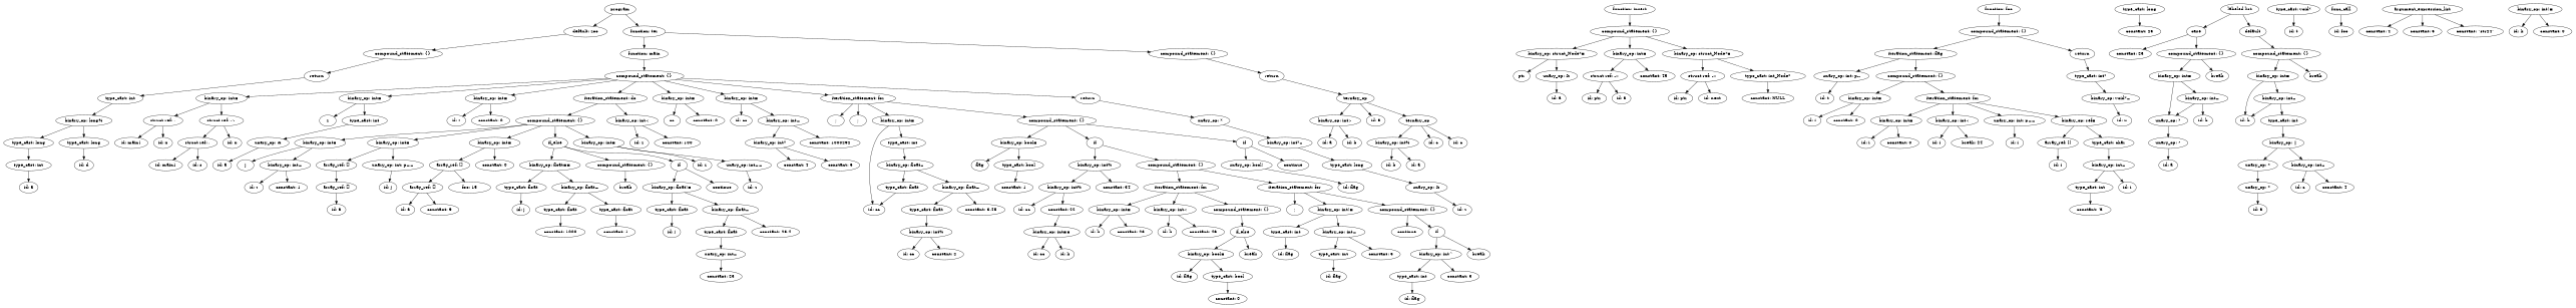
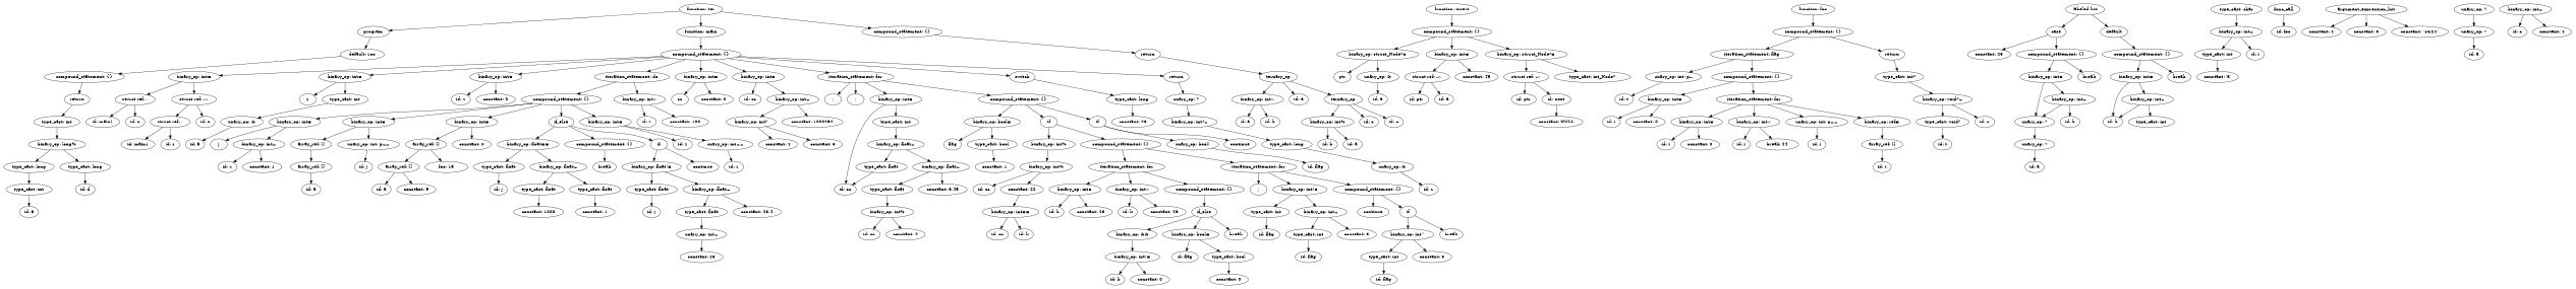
  strict digraph {
    n1 [height=0.5 label=program width=1.4082]
    n2 [height=0.5 label="default: zoo" width=1.9498]
    n3 [height=0.5 label="function: ter" width=1.8957]
    n4 [height=0.5 label="function: insert" width=2.2778]
    n5 [height=0.5 label="compound_statement: {}" width=3.5566]
    n6 [height=0.5 label="function: foo" width=1.9167]
    n7 [height=0.5 label="compound_statement: {}" width=3.5566]
    n8 [height=0.5 label="compound_statement: {}" width=3.5566]
    n9 [height=0.5 label="function: main" width=2.1528]
    n10 [height=0.5 label="compound_statement: {}" width=3.5566]
    n11 [height=0.5 label="compound_statement: {}" width=3.5566]
    n12 [height=0.5 label="binary_op: struct_Node*=" width=3.6288]
    n13 [height=0.5 label="binary_op: int=" width=2.2929]
    n14 [height=0.5 label="binary_op: struct_Node*=" width=3.6288]
    n15 [height=0.5 label="iteration_statement: flag" width=3.7011]
    n16 [height=0.5 label=return width=1.125]
    n17 [height=0.5 label=return width=1.125]
    n18 [height=0.5 label=return width=1.125]
    n19 [height=0.5 label="binary_op: int=" width=2.2929]
    n20 [height=0.5 label="binary_op: int=" width=2.2929]
    n21 [height=0.5 label="binary_op: int=" width=2.2929]
    n22 [height=0.5 label="iteration_statement: do" width=3.3219]
    n23 [height=0.5 label="binary_op: int=" width=2.2929]
    n24 [height=0.5 label="binary_op: int=" width=2.2929]
    n25 [height=0.5 label="iteration_statement: for" width=3.3761]
+   n26 [height=0.5 label=switch width=1.1389]
    n27 [height=0.5 label=return width=1.125]
    n28 [height=0.5 label=ptr width=0.75]
    n29 [height=0.5 label="unary_op: &" width=1.8776]
    n30 [height=0.5 label="struct ref: ->" width=1.9861]
    n31 [height=0.5 label="constant: 45" width=1.8957]
    n32 [height=0.5 label="struct ref: ->" width=1.9861]
    n33 [height=0.5 label="type_cast: int_Node*" width=3.3761]
    n34 [height=0.5 label="unary_op: int: p--" width=2.4734]
    n35 [height=0.5 label="compound_statement: {}" width=3.5566]
    n36 [height=0.5 label="type_cast: int*" width=2.1528]
    n37 [height=0.5 label="type_cast: int" width=2.0417]
    n38 [height=0.5 label=ternary_op width=1.6971]
    n39 [height=0.5 label="struct ref: ." width=1.7693]
    n40 [height=0.5 label="struct ref: ->" width=1.9861]
    n41 [height=0.5 label=z width=0.75]
    n42 [height=0.5 label="type_cast: int" width=2.0417]
    n43 [height=0.5 label="id: z" width=0.84854]
    n44 [height=0.5 label="constant: 0" width=1.7361]
    n45 [height=0.5 label="compound_statement: {}" width=3.5566]
    n46 [height=0.5 label="binary_op: int<" width=2.2929]
    n47 [height=0.5 label=cc width=0.75]
    n48 [height=0.5 label="constant: 0" width=1.7361]
    n49 [height=0.5 label="id: cc" width=0.97491]
    n50 [height=0.5 label="binary_op: int+" width=2.2929]
    n51 [height=0.5 label=";" width=0.75]
    n52 [height=0.5 label=";" width=0.75]
    n53 [height=0.5 label="binary_op: int=" width=2.2929]
    n54 [height=0.5 label="compound_statement: {}" width=3.5566]
    n55 [height=0.5 label="type_cast: long" width=2.2387]
    n56 [height=0.5 label="unary_op: *" width=1.7693]
    n57 [height=0.5 label="id: a" width=0.84854]
    n58 [height=0.5 label="id: ptr" width=1.1013]
    n59 [height=0.5 label="id: a" width=0.84854]
    n60 [height=0.5 label="id: ptr" width=1.1013]
    n61 [height=0.5 label="id: next" width=1.2818]
    n62 [height=0.5 label="constant: NULL" width=2.3333]
    n63 [height=0.5 label="id: t" width=0.81243]
    n64 [height=0.5 label="binary_op: int=" width=2.2929]
    n65 [height=0.5 label="iteration_statement: for" width=3.3761]
    n66 [height=0.5 label="binary_op: void*+" width=2.5998]
    n67 [height=0.5 label="binary_op: long%" width=2.5278]
    n68 [height=0.5 label="binary_op: int>" width=2.2929]
    n69 [height=0.5 label="id: a" width=0.84854]
    n70 [height=0.5 label=ternary_op width=1.6971]
    n71 [height=0.5 label="id: main1" width=1.5]
    n72 [height=0.5 label="id: x" width=0.84854]
    n73 [height=0.5 label="struct ref: ." width=1.7693]
    n74 [height=0.5 label="id: x" width=0.84854]
    n75 [height=0.5 label="unary_op: &" width=1.8776]
    n76 [height=0.5 label="binary_op: int=" width=2.2929]
    n77 [height=0.5 label="binary_op: int=" width=2.2929]
    n78 [height=0.5 label="binary_op: int=" width=2.2929]
    n79 [height=0.5 label=if_else width=1.125]
    n80 [height=0.5 label="binary_op: int=" width=2.2929]
    n81 [height=0.5 label="id: z" width=0.84854]
    n82 [height=0.5 label="constant: 100" width=2.0582]
    n83 [height=0.5 label="binary_op: int*" width=2.2083]
    n84 [height=0.5 label="constant: 1000292" width=2.7083]
    n85 [height=0.5 label="id: cc" width=0.97491]
    n86 [height=0.5 label="type_cast: int" width=2.0417]
    n87 [height=0.5 label="binary_op: bool=" width=2.4734]
    n88 [height=0.5 label=if width=0.75]
    n89 [height=0.5 label=if width=0.75]
    n90 [height=0.5 label="constant: 23" width=1.8957]
    n91 [height=0.5 label="labeled list" width=1.7151]
    n92 [height=0.5 label=case width=0.86659]
    n93 [height=0.5 label=default width=1.2096]
    n94 [height=0.5 label="binary_op: int*+" width=2.4192]
    n95 [height=0.5 label="id: i" width=0.79437]
    n96 [height=0.5 label="constant: 0" width=1.7361]
    n97 [height=0.5 label="binary_op: int=" width=2.2929]
    n98 [height=0.5 label="binary_op: int<" width=2.2929]
    n99 [height=0.5 label="unary_op: int: p++" width=2.75]
    n100 [height=0.5 label="binary_op: ref=" width=2.5139]
    n101 [height=0.5 label="type_cast: void*" width=2.3472]
    n102 [height=0.5 label="id: u" width=0.86659]
    n103 [height=0.5 label="type_cast: long" width=2.2387]
    n104 [height=0.5 label="type_cast: long" width=2.2387]
    n105 [height=0.5 label="id: a" width=0.84854]
    n106 [height=0.5 label="id: b" width=0.86659]
    n107 [height=0.5 label="binary_op: int%" width=2.3109]
    n108 [height=0.5 label="id: c" width=0.84854]
    n109 [height=0.5 label="id: c" width=0.84854]
    n110 [height=0.5 label="id: main1" width=1.5]
    n111 [height=0.5 label="id: s" width=0.84854]
    n112 [height=0.5 label="id: a" width=0.84854]
    n113 [height=0.5 label=j width=0.75]
    n114 [height=0.5 label="binary_op: int+" width=2.2929]
    n115 [height=0.5 label="array_ref: []" width=1.8234]
    n116 [height=0.5 label="unary_op: int: p++" width=2.75]
    n117 [height=0.5 label="array_ref: []" width=1.8234]
    n118 [height=0.5 label="constant: 0" width=1.7361]
    n119 [height=0.5 label="binary_op: float==" width=2.7261]
    n120 [height=0.5 label="compound_statement: {}" width=3.5566]
    n121 [height=0.5 label=if width=0.75]
    n122 [height=0.5 label="id: z" width=0.84854]
    n123 [height=0.5 label="unary_op: int++" width=2.4192]
    n124 [height=0.5 label="constant: 4" width=1.7361]
    n125 [height=0.5 label="constant: 5" width=1.7361]
    n126 [height=0.5 label="binary_op: float+" width=2.5139]
    n127 [height=0.5 label=flag width=0.77778]
    n128 [height=0.5 label="type_cast: bool" width=2.2222]
    n129 [height=0.5 label="binary_op: int%" width=2.3109]
    n130 [height=0.5 label="compound_statement: {}" width=3.5566]
    n131 [height=0.5 label="unary_op: bool!" width=2.2929]
    n132 [height=0.5 label=continue width=1.4082]
    n133 [height=0.5 label="constant: 23" width=1.8957]
    n134 [height=0.5 label="compound_statement: {}" width=3.5566]
    n135 [height=0.5 label="compound_statement: {}" width=3.5566]
    n136 [height=0.5 label="type_cast: long" width=2.2387]
    n137 [height=0.5 label="id: i" width=0.79437]
    n138 [height=0.5 label="constant: 0" width=1.7361]
    n139 [height=0.5 label="id: i" width=0.79437]
    n140 [height=0.5 label="break: 24" width=1.8957]
    n141 [height=0.5 label="id: i" width=0.79437]
    n142 [height=0.5 label="array_ref: []" width=1.8234]
    n143 [height=0.5 label="type_cast: char" width=2.2567]
    n144 [height=0.5 label="id: t" width=0.81243]
    n145 [height=0.5 label="type_cast: int" width=2.0417]
    n146 [height=0.5 label="id: d" width=0.86659]
    n147 [height=0.5 label="id: b" width=0.86659]
    n148 [height=0.5 label="id: a" width=0.84854]
    n149 [height=0.5 label="id: z" width=0.84854]
    n150 [height=0.5 label="constant: 1" width=1.7361]
    n151 [height=0.5 label="array_ref: []" width=1.8234]
    n152 [height=0.5 label="id: j" width=0.79437]
    n153 [height=0.5 label="array_ref: []" width=1.8234]
    n154 [height=0.5 label="foo: 15" width=1.8957]
    n155 [height=0.5 label="type_cast: float" width=2.2567]
    n156 [height=0.5 label="binary_op: float+" width=2.5139]
    n157 [height=0.5 label=break width=1.0291]
    n158 [height=0.5 label="binary_op: float!=" width=2.6178]
    n159 [height=0.5 label=continue width=1.4082]
    n160 [height=0.5 label="id: z" width=0.84854]
    n161 [height=0.5 label="type_cast: float" width=2.2567]
    n162 [height=0.5 label="binary_op: float+" width=2.5139]
    n163 [height=0.5 label="constant: 1" width=1.7361]
    n164 [height=0.5 label="binary_op: int%" width=2.3109]
-   n165 [height=0.5 label="constant: 34" width=1.8957]
    n166 [height=0.5 label="iteration_statement: for" width=3.3761]
    n167 [height=0.5 label="iteration_statement: for" width=3.3761]
    n168 [height=0.5 label="id: flag" width=1.1735]
    n169 [height=0.5 label="binary_op: int=" width=2.2929]
    n170 [height=0.5 label=break width=1.0291]
    n171 [height=0.5 label="binary_op: int=" width=2.2929]
    n172 [height=0.5 label=break width=1.0291]
    n173 [height=0.5 label=func_call width=1.4306]
    n174 [height=0.5 label="id: foo" width=1.1013]
    n175 [height=0.5 label="unary_op: &" width=1.8776]
    n176 [height=0.5 label="id: i" width=0.79437]
    n177 [height=0.5 label="binary_op: int+" width=2.2929]
    n178 [height=0.5 label="id: a" width=0.84854]
    n179 [height=0.5 label="id: a" width=0.84854]
    n180 [height=0.5 label="id: a" width=0.84854]
    n181 [height=0.5 label="constant: 9" width=1.7361]
    n182 [height=0.5 label="id: j" width=0.79437]
    n183 [height=0.5 label="type_cast: float" width=2.2567]
    n184 [height=0.5 label="type_cast: float" width=2.2567]
    n185 [height=0.5 label="type_cast: float" width=2.2567]
    n186 [height=0.5 label="binary_op: float+" width=2.5139]
    n187 [height=0.5 label="type_cast: float" width=2.2567]
    n188 [height=0.5 label="constant: 3.45" width=2.1528]
    n189 [height=0.5 label="id: cc" width=0.97491]
    n190 [height=0.5 label="constant: 22" width=1.8957]
    n191 [height=0.5 label="binary_op: int=" width=2.2929]
    n192 [height=0.5 label="binary_op: int<" width=2.2929]
    n193 [height=0.5 label="compound_statement: {}" width=3.5566]
    n194 [height=0.5 label=";" width=0.75]
    n195 [height=0.5 label="binary_op: int!=" width=2.4028]
    n196 [height=0.5 label="compound_statement: {}" width=3.5566]
    n197 [height=0.5 label="unary_op: *" width=1.7693]
    n198 [height=0.5 label="binary_op: int+" width=2.2929]
    n199 [height=0.5 label="id: b" width=0.86659]
    n200 [height=0.5 label="binary_op: int+" width=2.2929]
    n201 [height=0.5 label=argument_expression_list width=3.6111]
    n202 [height=0.5 label="constant: 4" width=1.7361]
    n203 [height=0.5 label="constant: 5" width=1.7361]
    n204 [height=0.5 label="constant: \"str24\"" width=2.5139]
    n205 [height=0.5 label="id: z" width=0.84854]
    n206 [height=0.5 label="type_cast: int" width=2.0417]
    n207 [height=0.5 label="id: i" width=0.79437]
    n208 [height=0.5 label="constant: 1000" width=2.2222]
    n209 [height=0.5 label="constant: 1" width=1.7361]
    n210 [height=0.5 label="id: j" width=0.79437]
    n211 [height=0.5 label="type_cast: float" width=2.2567]
    n212 [height=0.5 label="constant: 23.4" width=2.1528]
    n213 [height=0.5 label="binary_op: int%" width=2.3109]
    n214 [height=0.5 label="binary_op: int==" width=2.5139]
    n215 [height=0.5 label="id: k" width=0.84854]
    n216 [height=0.5 label="constant: 23" width=1.8957]
    n217 [height=0.5 label="id: k" width=0.84854]
    n218 [height=0.5 label="constant: 46" width=1.8957]
    n219 [height=0.5 label=if_else width=1.125]
    n220 [height=0.5 label="type_cast: int" width=2.0417]
    n221 [height=0.5 label="binary_op: int+" width=2.2929]
    n222 [height=0.5 label=continue width=1.4082]
    n223 [height=0.5 label=if width=0.75]
    n224 [height=0.5 label="unary_op: *" width=1.7693]
    n225 [height=0.5 label="id: b" width=0.86659]
    n226 [height=0.5 label="type_cast: int" width=2.0417]
    n227 [height=0.5 label="constant: 'a'" width=1.8611]
    n228 [height=0.5 label="unary_op: int+" width=2.2083]
    n229 [height=0.5 label="id: cc" width=0.97491]
    n230 [height=0.5 label="constant: 2" width=1.7361]
+   n231 [height=0.5 label="binary_op: &&" width=2.1845]
    n232 [height=0.5 label="binary_op: bool=" width=2.4734]
    n233 [height=0.5 label=break width=1.0291]
    n234 [height=0.5 label="id: flag" width=1.1735]
    n235 [height=0.5 label="type_cast: int" width=2.0417]
    n236 [height=0.5 label="constant: 3" width=1.7361]
    n237 [height=0.5 label="binary_op: int^" width=2.2929]
    n238 [height=0.5 label=break width=1.0291]
    n239 [height=0.5 label="id: a" width=0.84854]
-   n240 [height=0.5 label="binary_op: ||" width=1.8776]
    n241 [height=0.5 label="constant: 23" width=1.8957]
    n242 [height=0.5 label="binary_op: int!=" width=2.4028]
    n243 [height=0.5 label="id: flag" width=1.1735]
    n244 [height=0.5 label="type_cast: bool" width=2.2222]
    n245 [height=0.5 label="id: flag" width=1.1735]
    n246 [height=0.5 label="type_cast: int" width=2.0417]
    n247 [height=0.5 label="constant: 3" width=1.7361]
    n248 [height=0.5 label="unary_op: *" width=1.7693]
    n249 [height=0.5 label="binary_op: int+" width=2.2929]
    n250 [height=0.5 label="id: k" width=0.84854]
    n251 [height=0.5 label="constant: 0" width=1.7361]
    n252 [height=0.5 label="id: cc" width=0.97491]
    n253 [height=0.5 label="id: k" width=0.84854]
    n254 [height=0.5 label="constant: 0" width=1.7361]
    n255 [height=0.5 label="id: flag" width=1.1735]
    n256 [height=0.5 label="unary_op: *" width=1.7693]
    n257 [height=0.5 label="id: c" width=0.84854]
    n258 [height=0.5 label="constant: 4" width=1.7361]
    n259 [height=0.5 label="id: a" width=0.84854]
    n1 -> n2
-   n1 -> n3
+   n3 -> n1
    n2 -> n8
    n3 -> n9
    n3 -> n10
    n4 -> n5
    n5 -> n12
    n5 -> n13
    n5 -> n14
    n6 -> n7
    n7 -> n15
    n7 -> n16
    n8 -> n17
    n9 -> n11
    n10 -> n18
    n11 -> n19
    n11 -> n20
    n11 -> n21
    n11 -> n22
    n11 -> n23
    n11 -> n24
    n11 -> n25
+   n11 -> n26
    n11 -> n27
    n12 -> n28
    n12 -> n29
    n13 -> n30
    n13 -> n31
    n14 -> n32
    n14 -> n33
    n15 -> n34
    n15 -> n35
    n16 -> n36
    n17 -> n37
    n18 -> n38
    n19 -> n39
    n19 -> n40
    n20 -> n41
    n20 -> n42
    n21 -> n43
    n21 -> n44
    n22 -> n45
    n22 -> n46
    n23 -> n47
    n23 -> n48
    n24 -> n49
    n24 -> n50
    n25 -> n51
    n25 -> n52
    n25 -> n53
    n25 -> n54
+   n26 -> n55
    n27 -> n56
    n29 -> n57
    n30 -> n58
    n30 -> n59
    n32 -> n60
    n32 -> n61
-   n33 -> n62
+   n61 -> n62
    n34 -> n63
    n35 -> n64
    n35 -> n65
    n36 -> n66
    n37 -> n67
    n38 -> n68
    n38 -> n69
    n38 -> n70
    n39 -> n71
    n39 -> n72
    n40 -> n73
    n40 -> n74
    n42 -> n75
    n45 -> n76
    n45 -> n77
    n45 -> n78
    n45 -> n79
    n45 -> n80
    n46 -> n81
    n46 -> n82
    n50 -> n83
    n50 -> n84
    n53 -> n85
    n53 -> n86
    n54 -> n87
    n54 -> n88
    n54 -> n89
    n55 -> n90
    n56 -> n94
    n64 -> n95
    n64 -> n96
    n65 -> n97
    n65 -> n98
    n65 -> n99
    n65 -> n100
+   n66 -> n101
    n66 -> n102
    n67 -> n103
    n67 -> n104
    n68 -> n105
    n68 -> n106
    n70 -> n107
    n70 -> n108
    n70 -> n109
    n73 -> n110
    n73 -> n111
    n75 -> n112
    n76 -> n113
    n76 -> n114
    n77 -> n115
    n77 -> n116
    n78 -> n117
    n78 -> n118
    n79 -> n119
    n79 -> n120
    n79 -> n121
    n80 -> n122
    n80 -> n123
    n83 -> n124
    n83 -> n125
    n86 -> n126
    n87 -> n127
    n87 -> n128
    n88 -> n129
    n88 -> n130
    n89 -> n131
    n89 -> n132
    n91 -> n92
    n91 -> n93
    n92 -> n133
    n92 -> n134
    n93 -> n135
    n94 -> n136
    n97 -> n137
    n97 -> n138
    n98 -> n139
    n98 -> n140
    n99 -> n141
    n100 -> n142
-   n100 -> n143
    n101 -> n144
    n103 -> n145
    n104 -> n146
    n107 -> n147
    n107 -> n148
    n114 -> n149
    n114 -> n150
    n115 -> n151
    n116 -> n152
    n117 -> n153
    n117 -> n154
    n119 -> n155
    n119 -> n156
    n120 -> n157
    n121 -> n158
    n121 -> n159
    n123 -> n160
    n126 -> n161
    n126 -> n162
    n128 -> n163
    n129 -> n164
-   n129 -> n165
    n130 -> n166
    n130 -> n167
    n131 -> n168
    n134 -> n169
    n134 -> n170
    n135 -> n171
    n135 -> n172
    n136 -> n175
    n142 -> n176
    n143 -> n177
    n145 -> n178
    n151 -> n179
    n153 -> n180
    n153 -> n181
    n155 -> n182
    n156 -> n183
    n156 -> n184
    n158 -> n185
    n158 -> n186
    n161 -> n85
    n162 -> n187
    n162 -> n188
    n164 -> n189
    n164 -> n190
    n166 -> n191
    n166 -> n192
    n166 -> n193
    n167 -> n194
    n167 -> n195
    n167 -> n196
    n169 -> n197
    n169 -> n198
    n171 -> n199
    n171 -> n200
    n173 -> n174
    n175 -> n205
    n177 -> n206
    n177 -> n207
    n183 -> n208
    n184 -> n209
    n185 -> n210
    n186 -> n211
    n186 -> n212
    n187 -> n213
    n190 -> n214
    n191 -> n215
    n191 -> n216
    n192 -> n217
    n192 -> n218
    n193 -> n219
    n195 -> n220
    n195 -> n221
    n196 -> n222
    n196 -> n223
    n197 -> n224
    n198 -> n197
    n198 -> n225
    n200 -> n199
    n200 -> n226
    n201 -> n202
    n201 -> n203
    n201 -> n204
    n206 -> n227
    n211 -> n228
    n213 -> n229
    n213 -> n230
    n214 -> n252
    n214 -> n253
+   n219 -> n231
    n219 -> n232
    n219 -> n233
    n220 -> n234
    n221 -> n235
    n221 -> n236
    n223 -> n237
    n223 -> n238
    n224 -> n239
-   n226 -> n240
    n228 -> n241
+   n231 -> n242
    n232 -> n243
    n232 -> n244
    n235 -> n245
    n237 -> n246
    n237 -> n247
-   n240 -> n248
-   n240 -> n249
    n242 -> n250
    n242 -> n251
    n244 -> n254
    n246 -> n255
    n248 -> n256
    n249 -> n257
    n249 -> n258
    n256 -> n259
  }
